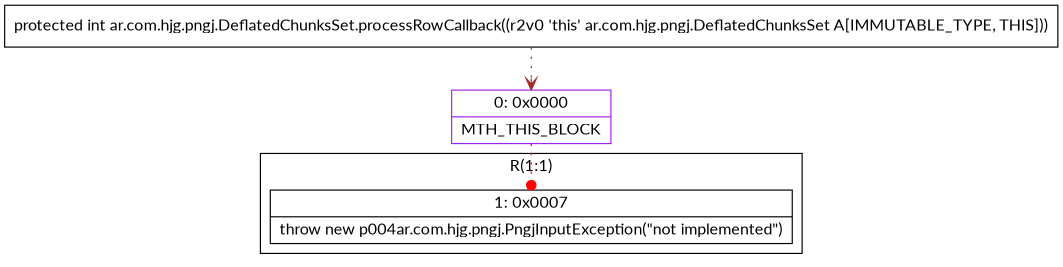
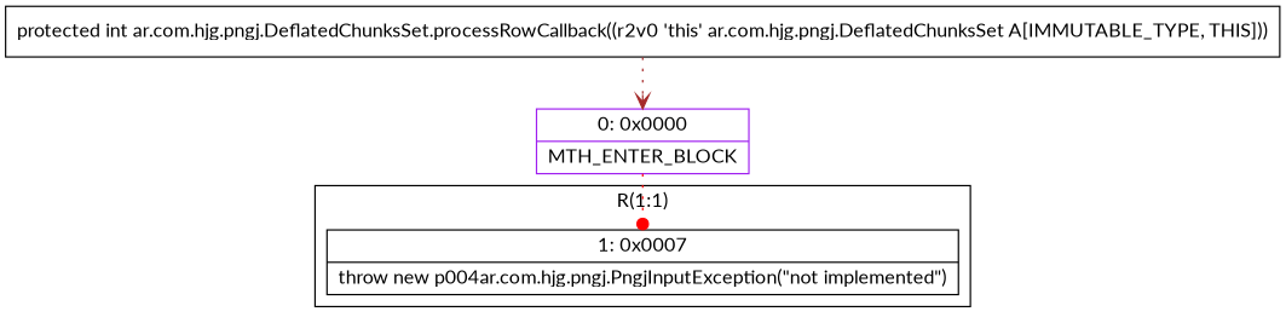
  digraph {
    fontname=Lato
    node [color=black shape=record fontname=Lato]
    edge [style=dotted fontname=Lato]
    n1 [label="{1\:\ 0x0007|throw new p004ar.com.hjg.pngj.PngjInputException(\"not implemented\")\l}"]
-   n2 [color=purple label="{0\:\ 0x0000|MTH_THIS_BLOCK\l}"]
+   n2 [color=purple label="{0\:\ 0x0000|MTH_ENTER_BLOCK\l}"]
    n3 [label="{protected int ar.com.hjg.pngj.DeflatedChunksSet.processRowCallback((r2v0 'this' ar.com.hjg.pngj.DeflatedChunksSet A[IMMUTABLE_TYPE, THIS])) }"]
    subgraph cluster_1 {
      label="R(1:1)"
      n1
    }
    n2 -> n1 [color=red arrowhead=dot]
    n3 -> n2 [color=brown arrowhead=vee]
  }
